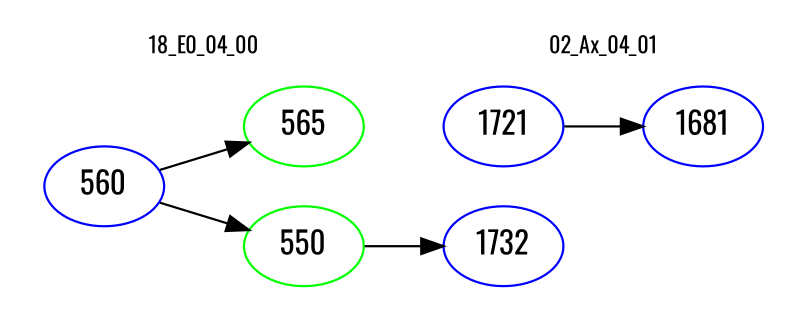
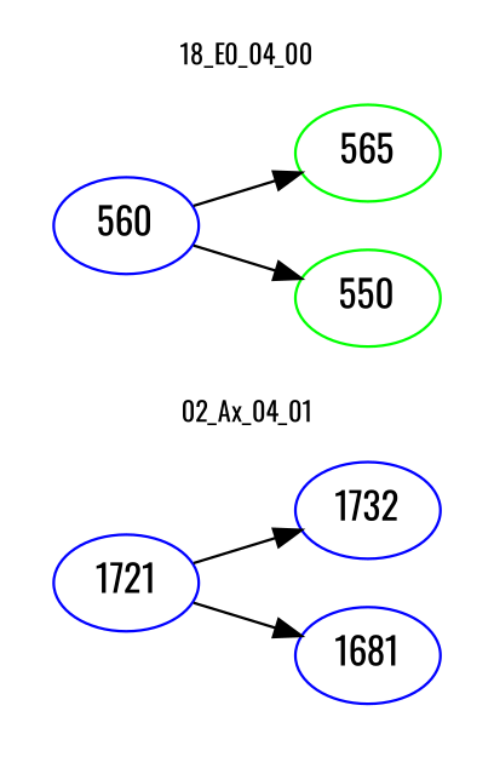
  digraph {
    fontname=Oswald
    rankdir=LR
    node [color=blue fontname=Oswald]
    edge [color=black fontname=Oswald]
    n1 [label=1721]
    n2 [label=1681]
    n3 [label=1732]
    n4 [label=560]
    n5 [color=green label=550]
    n6 [color=green label=565]
    subgraph cluster_1 {
      color=white
      fontsize=10
      label="02_Ax_04_01"
      n1
      n2
      n3
    }
    subgraph cluster_2 {
      color=white
      fontsize=10
      label="18_E0_04_00"
      n4
      n5
      n6
    }
    n1 -> n2
-   n5 -> n3
+   n1 -> n3
    n4 -> n5
    n4 -> n6
  }
